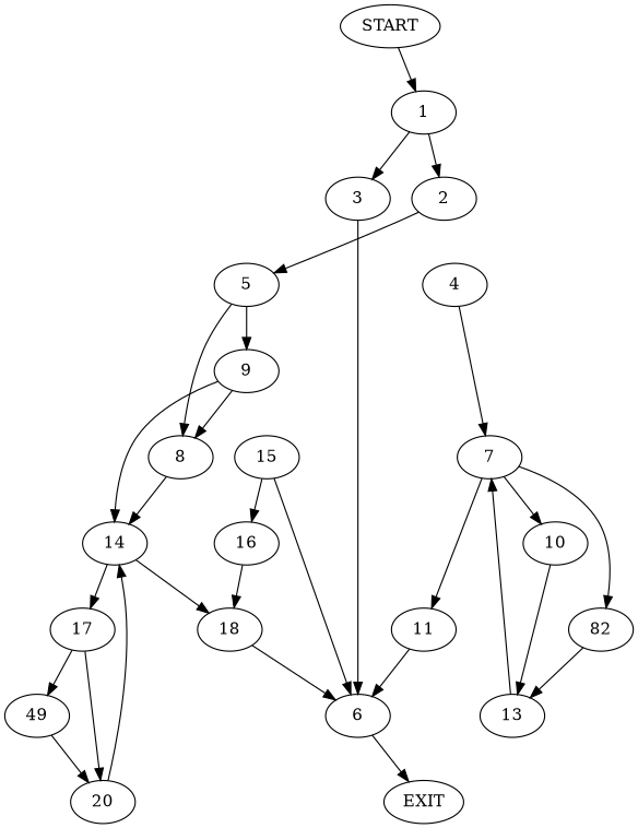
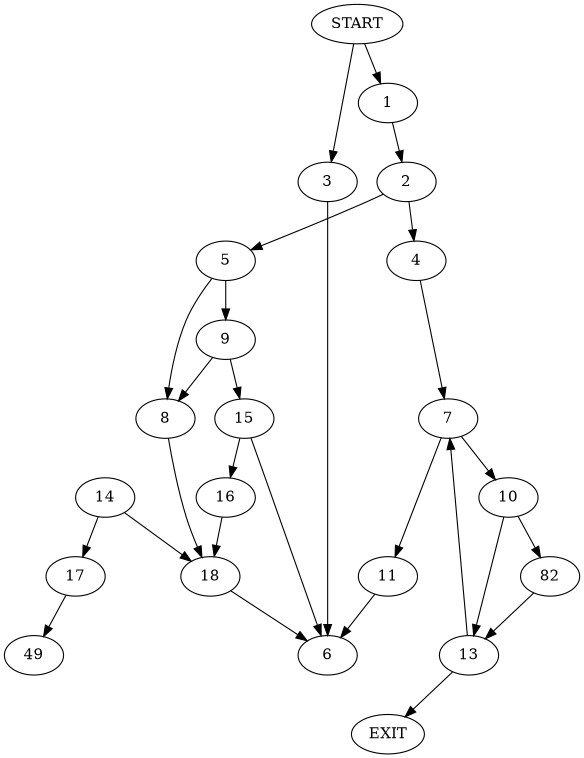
  digraph {
    n1 [label=START]
    1
    2
    3
    n5 [label=EXIT]
    4
    5
    6
    7
    8
    9
    10
    11
    14
    15
    n16 [label=82]
    13
    17
    18
    16
    n21 [label=49]
-   20
    n1 -> 1
    1 -> 2
-   1 -> 3
+   n1 -> 3
+   2 -> 4
    2 -> 5
    3 -> 6
    4 -> 7
    5 -> 8
    5 -> 9
-   6 -> n5
+   13 -> n5
    7 -> 10
    7 -> 11
-   8 -> 14
+   8 -> 18
    9 -> 8
-   9 -> 14
-   7 -> n16
+   9 -> 15
+   10 -> n16
    10 -> 13
    11 -> 6
    14 -> 17
    14 -> 18
    15 -> 6
    15 -> 16
    n16 -> 13
    13 -> 7
    17 -> n21
-   17 -> 20
    18 -> 6
    16 -> 18
-   n21 -> 20
-   20 -> 14
  }
